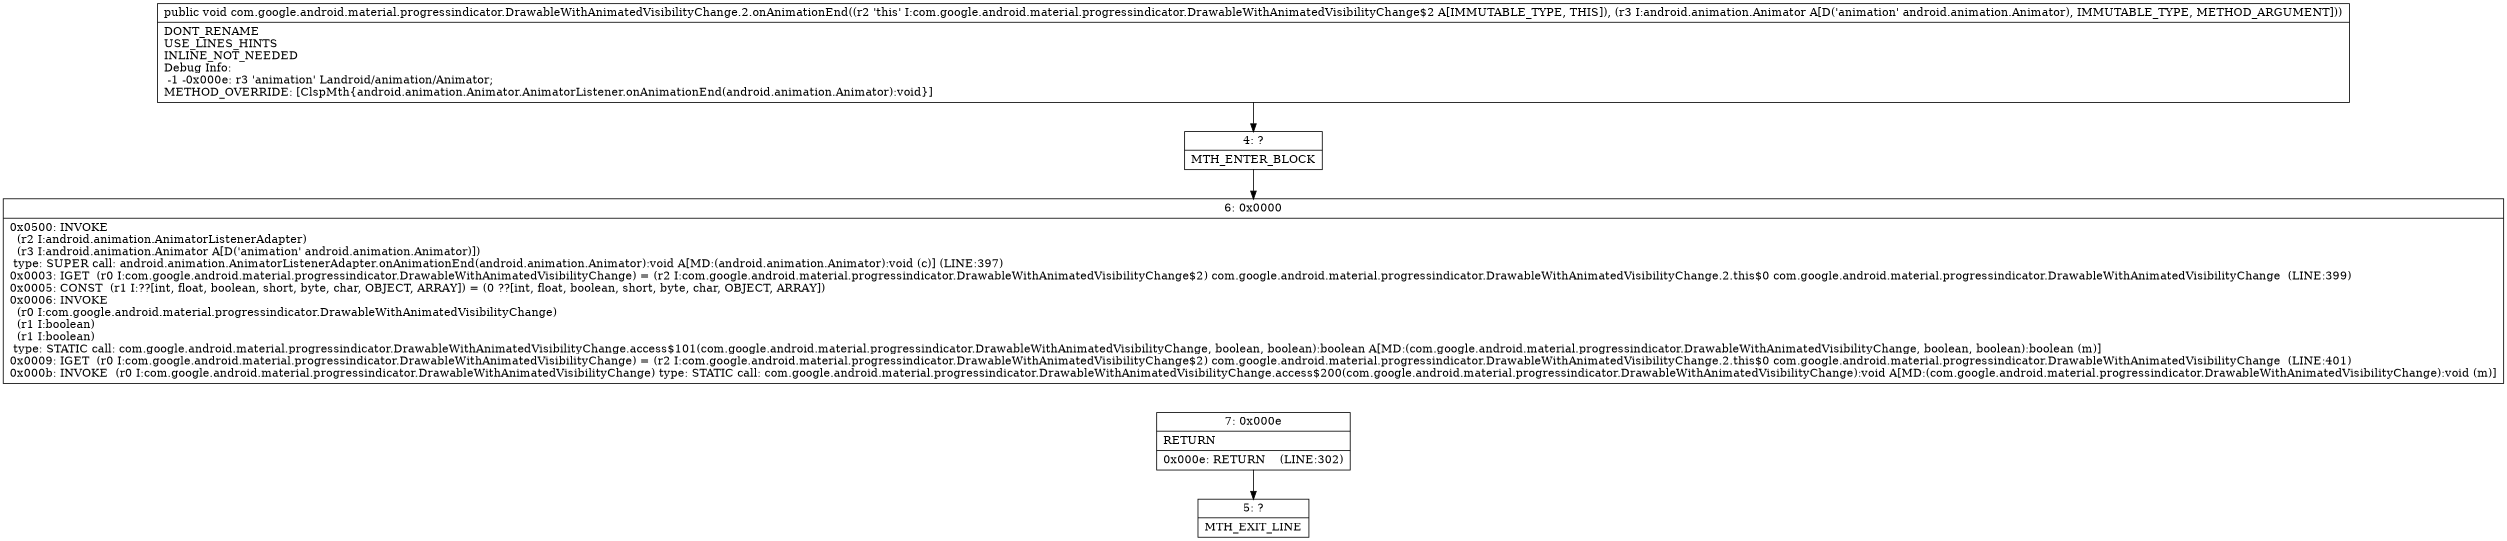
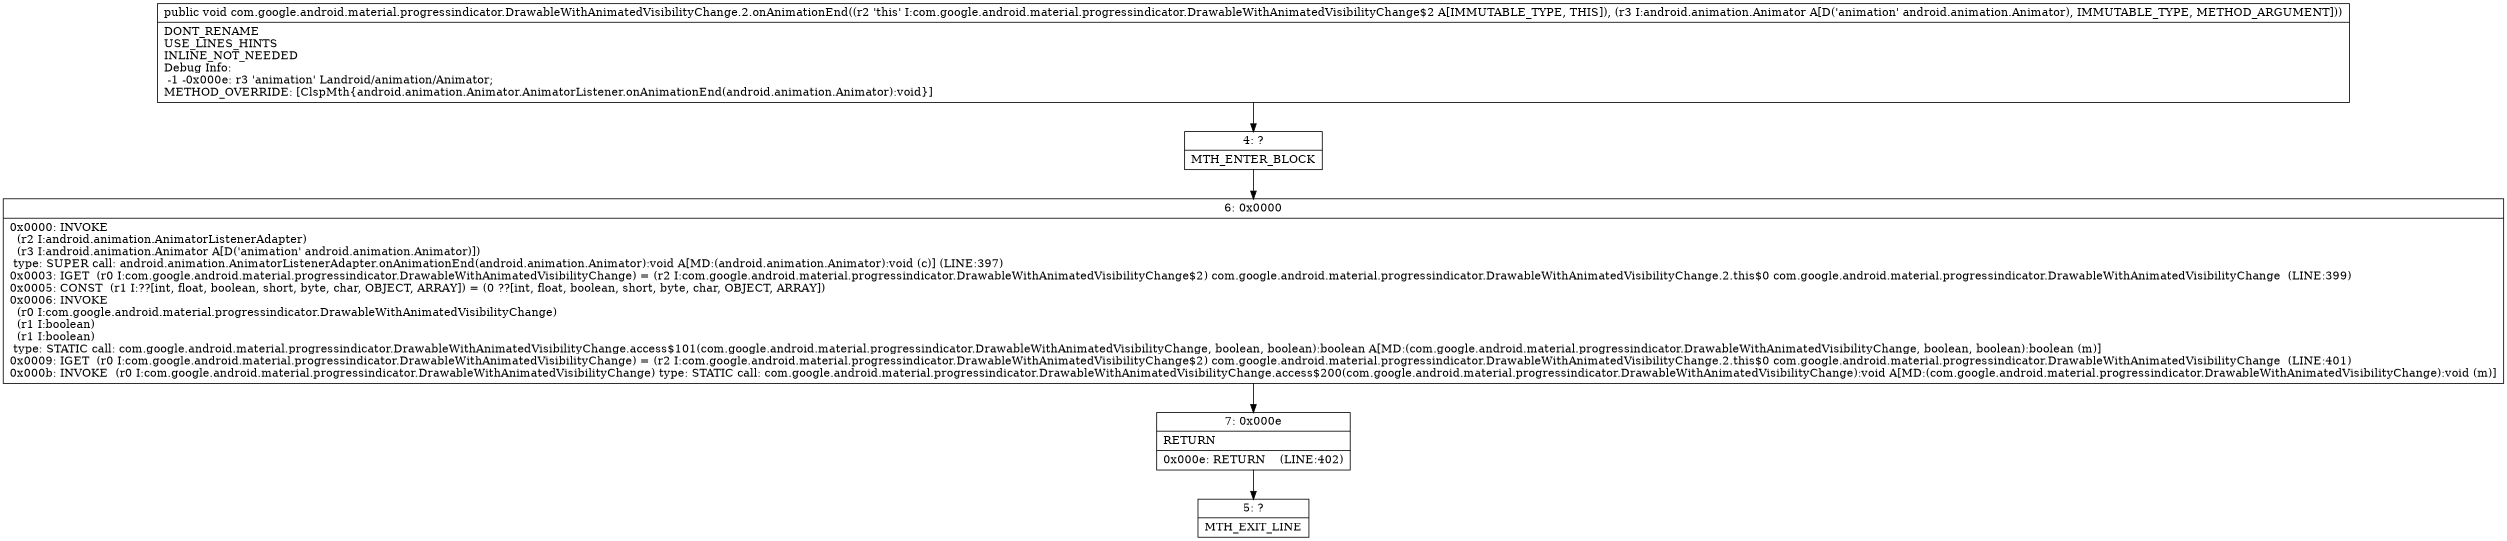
  digraph {
    fontname="DejaVu Serif"
    node [fontname="DejaVu Serif" shape=record]
    edge [fontname="DejaVu Serif"]
    n1 [label="{4\:\ ?|MTH_ENTER_BLOCK\l}"]
-   n2 [label="{6\:\ 0x0000|0x0500: INVOKE  \l  (r2 I:android.animation.AnimatorListenerAdapter)\l  (r3 I:android.animation.Animator A[D('animation' android.animation.Animator)])\l type: SUPER call: android.animation.AnimatorListenerAdapter.onAnimationEnd(android.animation.Animator):void A[MD:(android.animation.Animator):void (c)] (LINE:397)\l0x0003: IGET  (r0 I:com.google.android.material.progressindicator.DrawableWithAnimatedVisibilityChange) = (r2 I:com.google.android.material.progressindicator.DrawableWithAnimatedVisibilityChange$2) com.google.android.material.progressindicator.DrawableWithAnimatedVisibilityChange.2.this$0 com.google.android.material.progressindicator.DrawableWithAnimatedVisibilityChange  (LINE:399)\l0x0005: CONST  (r1 I:??[int, float, boolean, short, byte, char, OBJECT, ARRAY]) = (0 ??[int, float, boolean, short, byte, char, OBJECT, ARRAY]) \l0x0006: INVOKE  \l  (r0 I:com.google.android.material.progressindicator.DrawableWithAnimatedVisibilityChange)\l  (r1 I:boolean)\l  (r1 I:boolean)\l type: STATIC call: com.google.android.material.progressindicator.DrawableWithAnimatedVisibilityChange.access$101(com.google.android.material.progressindicator.DrawableWithAnimatedVisibilityChange, boolean, boolean):boolean A[MD:(com.google.android.material.progressindicator.DrawableWithAnimatedVisibilityChange, boolean, boolean):boolean (m)]\l0x0009: IGET  (r0 I:com.google.android.material.progressindicator.DrawableWithAnimatedVisibilityChange) = (r2 I:com.google.android.material.progressindicator.DrawableWithAnimatedVisibilityChange$2) com.google.android.material.progressindicator.DrawableWithAnimatedVisibilityChange.2.this$0 com.google.android.material.progressindicator.DrawableWithAnimatedVisibilityChange  (LINE:401)\l0x000b: INVOKE  (r0 I:com.google.android.material.progressindicator.DrawableWithAnimatedVisibilityChange) type: STATIC call: com.google.android.material.progressindicator.DrawableWithAnimatedVisibilityChange.access$200(com.google.android.material.progressindicator.DrawableWithAnimatedVisibilityChange):void A[MD:(com.google.android.material.progressindicator.DrawableWithAnimatedVisibilityChange):void (m)]\l}"]
-   n3 [label="{7\:\ 0x000e|RETURN\l|0x000e: RETURN    (LINE:302)\l}"]
+   n2 [label="{6\:\ 0x0000|0x0000: INVOKE  \l  (r2 I:android.animation.AnimatorListenerAdapter)\l  (r3 I:android.animation.Animator A[D('animation' android.animation.Animator)])\l type: SUPER call: android.animation.AnimatorListenerAdapter.onAnimationEnd(android.animation.Animator):void A[MD:(android.animation.Animator):void (c)] (LINE:397)\l0x0003: IGET  (r0 I:com.google.android.material.progressindicator.DrawableWithAnimatedVisibilityChange) = (r2 I:com.google.android.material.progressindicator.DrawableWithAnimatedVisibilityChange$2) com.google.android.material.progressindicator.DrawableWithAnimatedVisibilityChange.2.this$0 com.google.android.material.progressindicator.DrawableWithAnimatedVisibilityChange  (LINE:399)\l0x0005: CONST  (r1 I:??[int, float, boolean, short, byte, char, OBJECT, ARRAY]) = (0 ??[int, float, boolean, short, byte, char, OBJECT, ARRAY]) \l0x0006: INVOKE  \l  (r0 I:com.google.android.material.progressindicator.DrawableWithAnimatedVisibilityChange)\l  (r1 I:boolean)\l  (r1 I:boolean)\l type: STATIC call: com.google.android.material.progressindicator.DrawableWithAnimatedVisibilityChange.access$101(com.google.android.material.progressindicator.DrawableWithAnimatedVisibilityChange, boolean, boolean):boolean A[MD:(com.google.android.material.progressindicator.DrawableWithAnimatedVisibilityChange, boolean, boolean):boolean (m)]\l0x0009: IGET  (r0 I:com.google.android.material.progressindicator.DrawableWithAnimatedVisibilityChange) = (r2 I:com.google.android.material.progressindicator.DrawableWithAnimatedVisibilityChange$2) com.google.android.material.progressindicator.DrawableWithAnimatedVisibilityChange.2.this$0 com.google.android.material.progressindicator.DrawableWithAnimatedVisibilityChange  (LINE:401)\l0x000b: INVOKE  (r0 I:com.google.android.material.progressindicator.DrawableWithAnimatedVisibilityChange) type: STATIC call: com.google.android.material.progressindicator.DrawableWithAnimatedVisibilityChange.access$200(com.google.android.material.progressindicator.DrawableWithAnimatedVisibilityChange):void A[MD:(com.google.android.material.progressindicator.DrawableWithAnimatedVisibilityChange):void (m)]\l}"]
+   n3 [label="{7\:\ 0x000e|RETURN\l|0x000e: RETURN    (LINE:402)\l}"]
    n4 [label="{5\:\ ?|MTH_EXIT_LINE\l}"]
    n5 [label="{public void com.google.android.material.progressindicator.DrawableWithAnimatedVisibilityChange.2.onAnimationEnd((r2 'this' I:com.google.android.material.progressindicator.DrawableWithAnimatedVisibilityChange$2 A[IMMUTABLE_TYPE, THIS]), (r3 I:android.animation.Animator A[D('animation' android.animation.Animator), IMMUTABLE_TYPE, METHOD_ARGUMENT]))  | DONT_RENAME\lUSE_LINES_HINTS\lINLINE_NOT_NEEDED\lDebug Info:\l  \-1 \-0x000e: r3 'animation' Landroid\/animation\/Animator;\lMETHOD_OVERRIDE: [ClspMth\{android.animation.Animator.AnimatorListener.onAnimationEnd(android.animation.Animator):void\}]\l}"]
    n1 -> n2
+   n2 -> n3
    n3 -> n4
    n5 -> n1
  }
